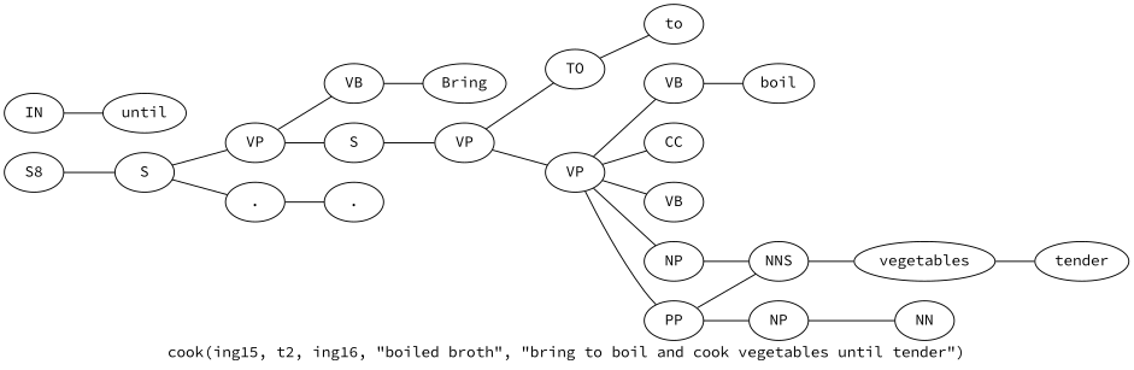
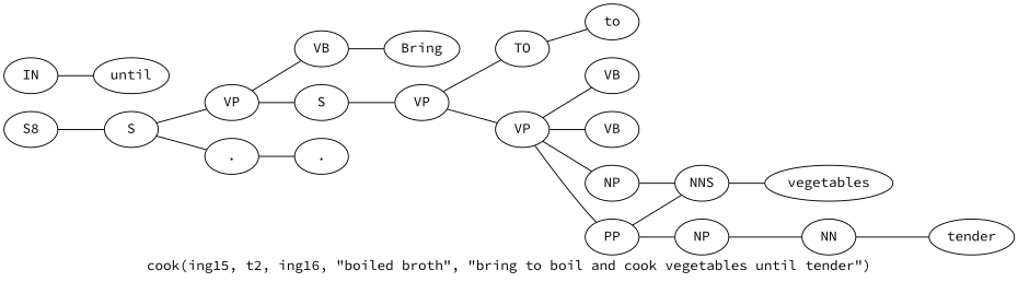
  graph {
    fontname="Source Code Pro"
    label="cook(ing15, t2, ing16, \"boiled broth\", \"bring to boil and cook vegetables until tender\")"
    rankdir=LR
    node [fontname="Source Code Pro"]
    edge [fontname="Source Code Pro"]
    n1 [label=S8]
    n2 [label=S]
    n3 [label=VP]
    n4 [label="."]
    n5 [label=VB]
    n6 [label=S]
    n7 [label="."]
    n8 [label=Bring]
    n9 [label=VP]
    n10 [label=TO]
    n11 [label=VP]
    n12 [label=to]
    n13 [label=VB]
-   n14 [label=CC]
    n15 [label=VB]
    n16 [label=NP]
    n17 [label=PP]
-   n18 [label=boil]
    n19 [label=NNS]
    n20 [label=NP]
    n21 [label=vegetables]
    n22 [label=IN]
    n23 [label=until]
    n24 [label=NN]
    n25 [label=tender]
    n1 -- n2
    n2 -- n3
    n2 -- n4
    n3 -- n5
    n3 -- n6
    n4 -- n7
    n5 -- n8
    n6 -- n9
    n9 -- n10
    n9 -- n11
    n10 -- n12
    n11 -- n13
-   n11 -- n14
    n11 -- n15
    n11 -- n16
    n11 -- n17
-   n13 -- n18
    n16 -- n19
    n17 -- n19
    n17 -- n20
    n19 -- n21
    n20 -- n24
    n22 -- n23
-   n21 -- n25
+   n24 -- n25
  }
